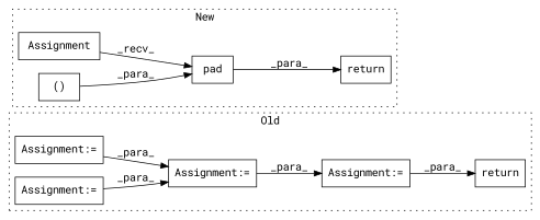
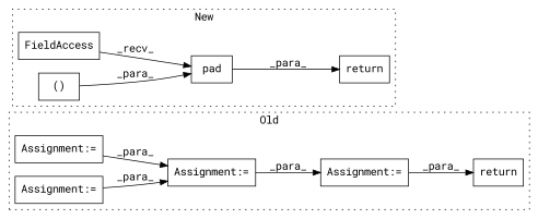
  digraph {
    rankdir=LR
    fontname="Roboto Mono"
    node [a=7 l=7 shape=box fontname="Roboto Mono"]
    edge [fontname="Roboto Mono"]
    n1 [a=41 label=return s=3963]
    n2 [l=3 label="Assignment:=" s=3377]
    n3 [label="Assignment:=" s=3419]
    n4 [l=1 label="Assignment:=" s=3598]
    n5 [l=1 label="Assignment:=" s=3904]
    n6 [a=32 l="4,2" label=pad s="4638,4723"]
    n7 [a=41 l=12 label=return s=4805]
-   n8 [a=22 l=5 label=Assignment s=4618]
+   n8 [a=22 l=5 label=FieldAccess s=4618]
    n9 [a=106 l=72 label="()" s=4651]
    subgraph cluster_1 {
      label=Old
      style=dotted
      n1
      n2
      n3
      n4
      n5
    }
    subgraph cluster_2 {
      label=New
      style=dotted
      n6
      n7
      n8
      n9
    }
    n2 -> n4 [label=_para_]
    n3 -> n4 [label=_para_]
    n4 -> n5 [label=_para_]
    n5 -> n1 [label=_para_]
    n6 -> n7 [label=_para_]
    n8 -> n6 [label=_recv_]
    n9 -> n6 [label=_para_]
  }
